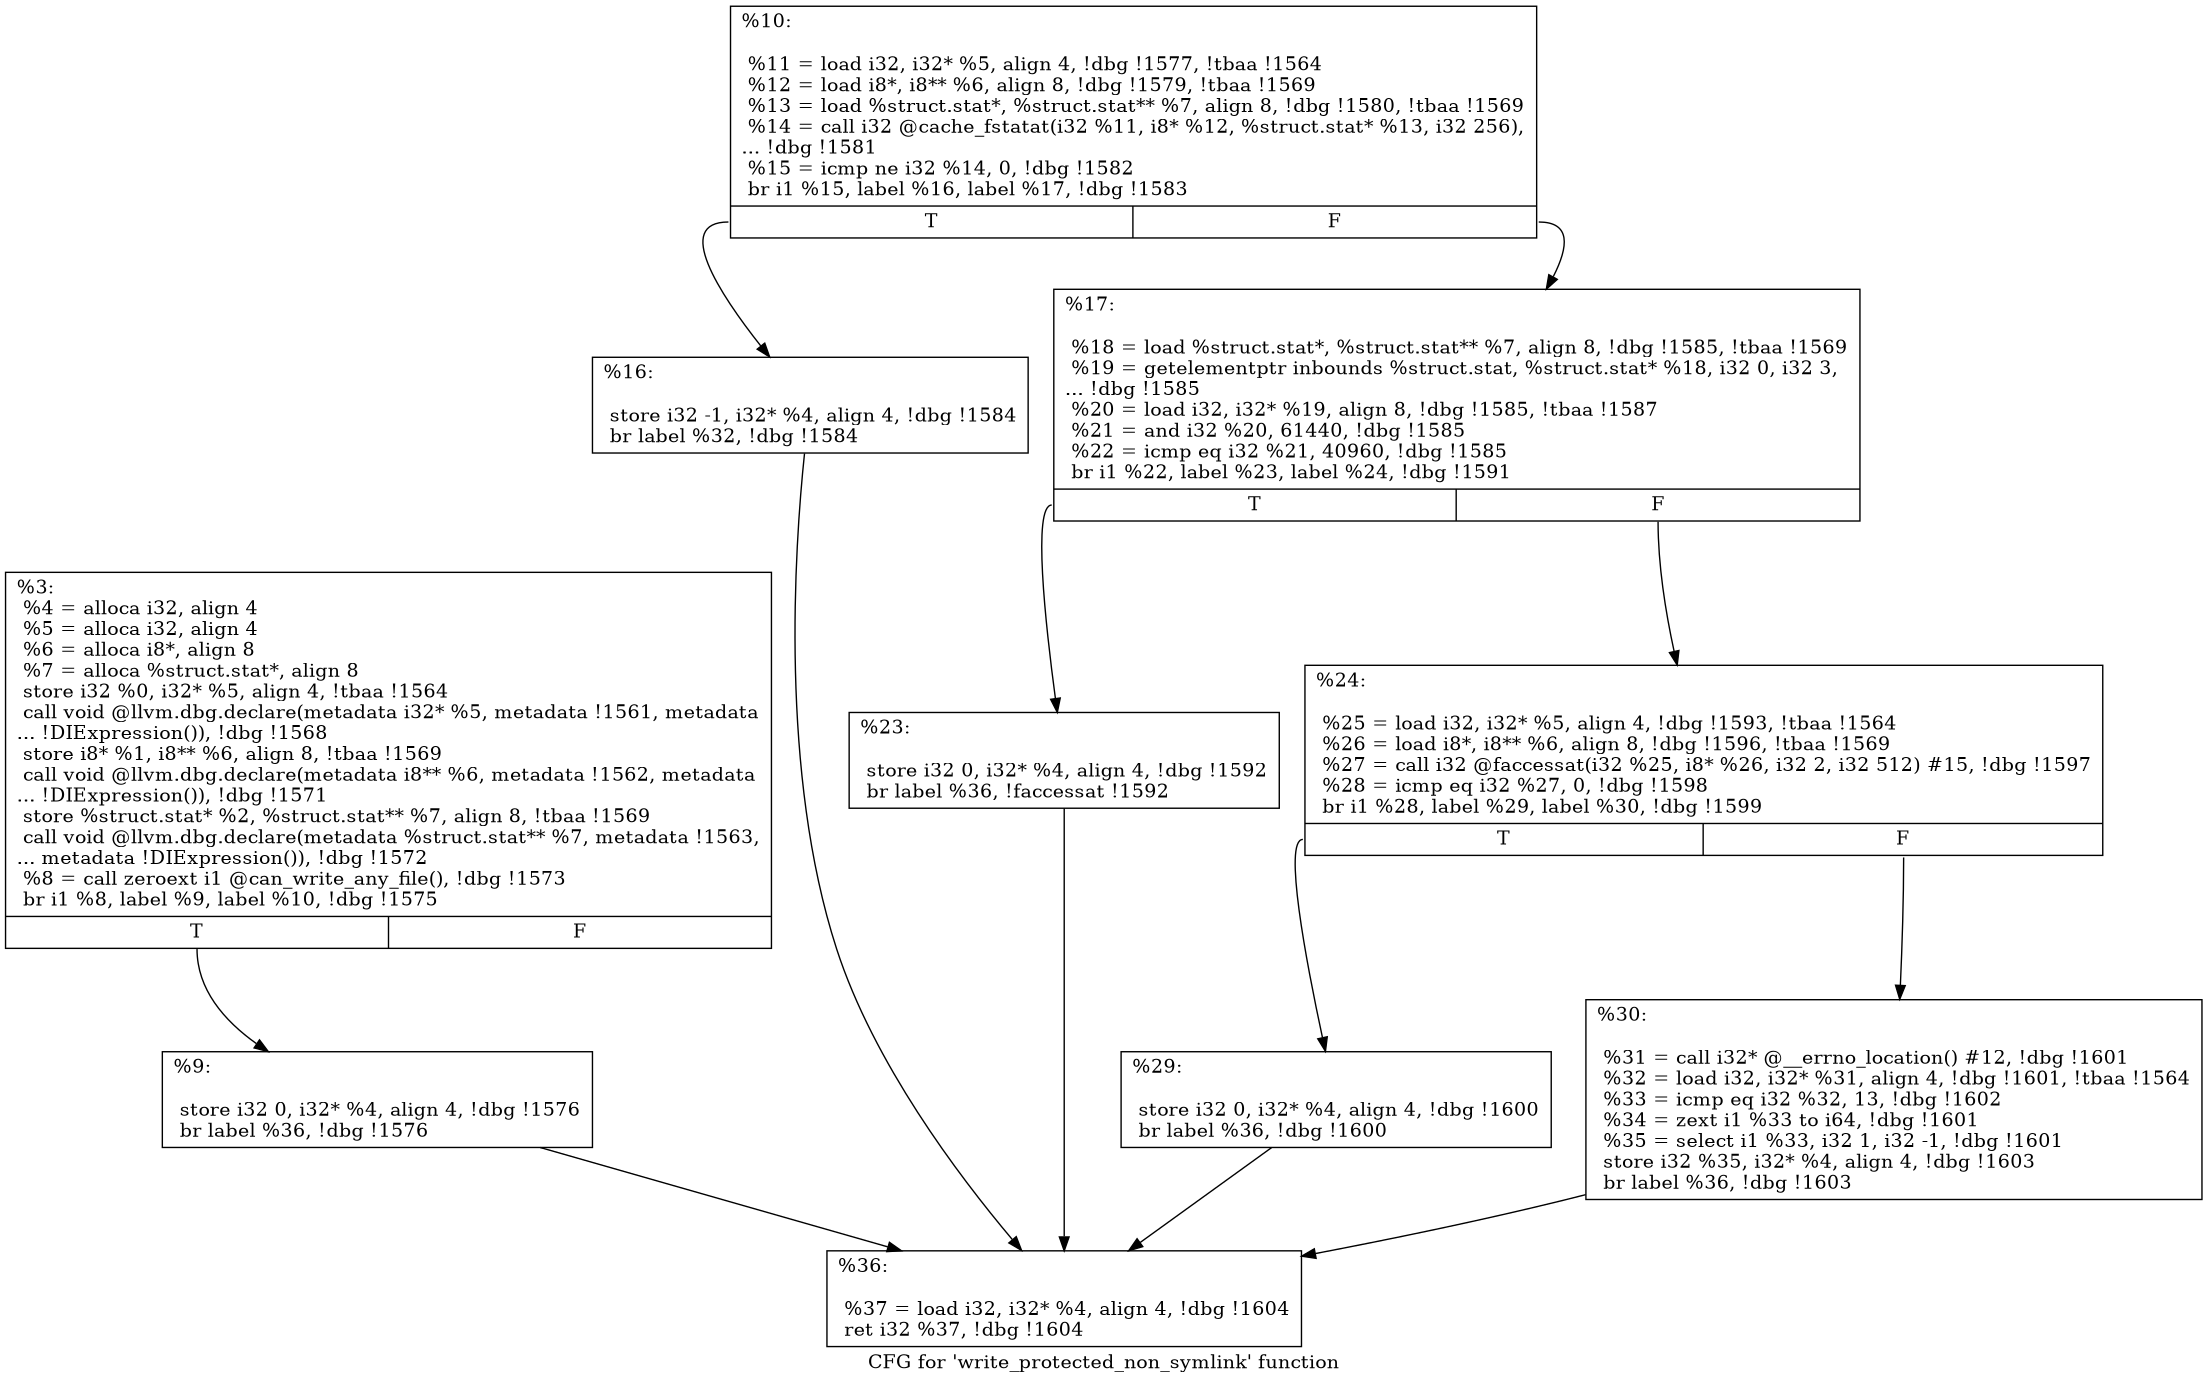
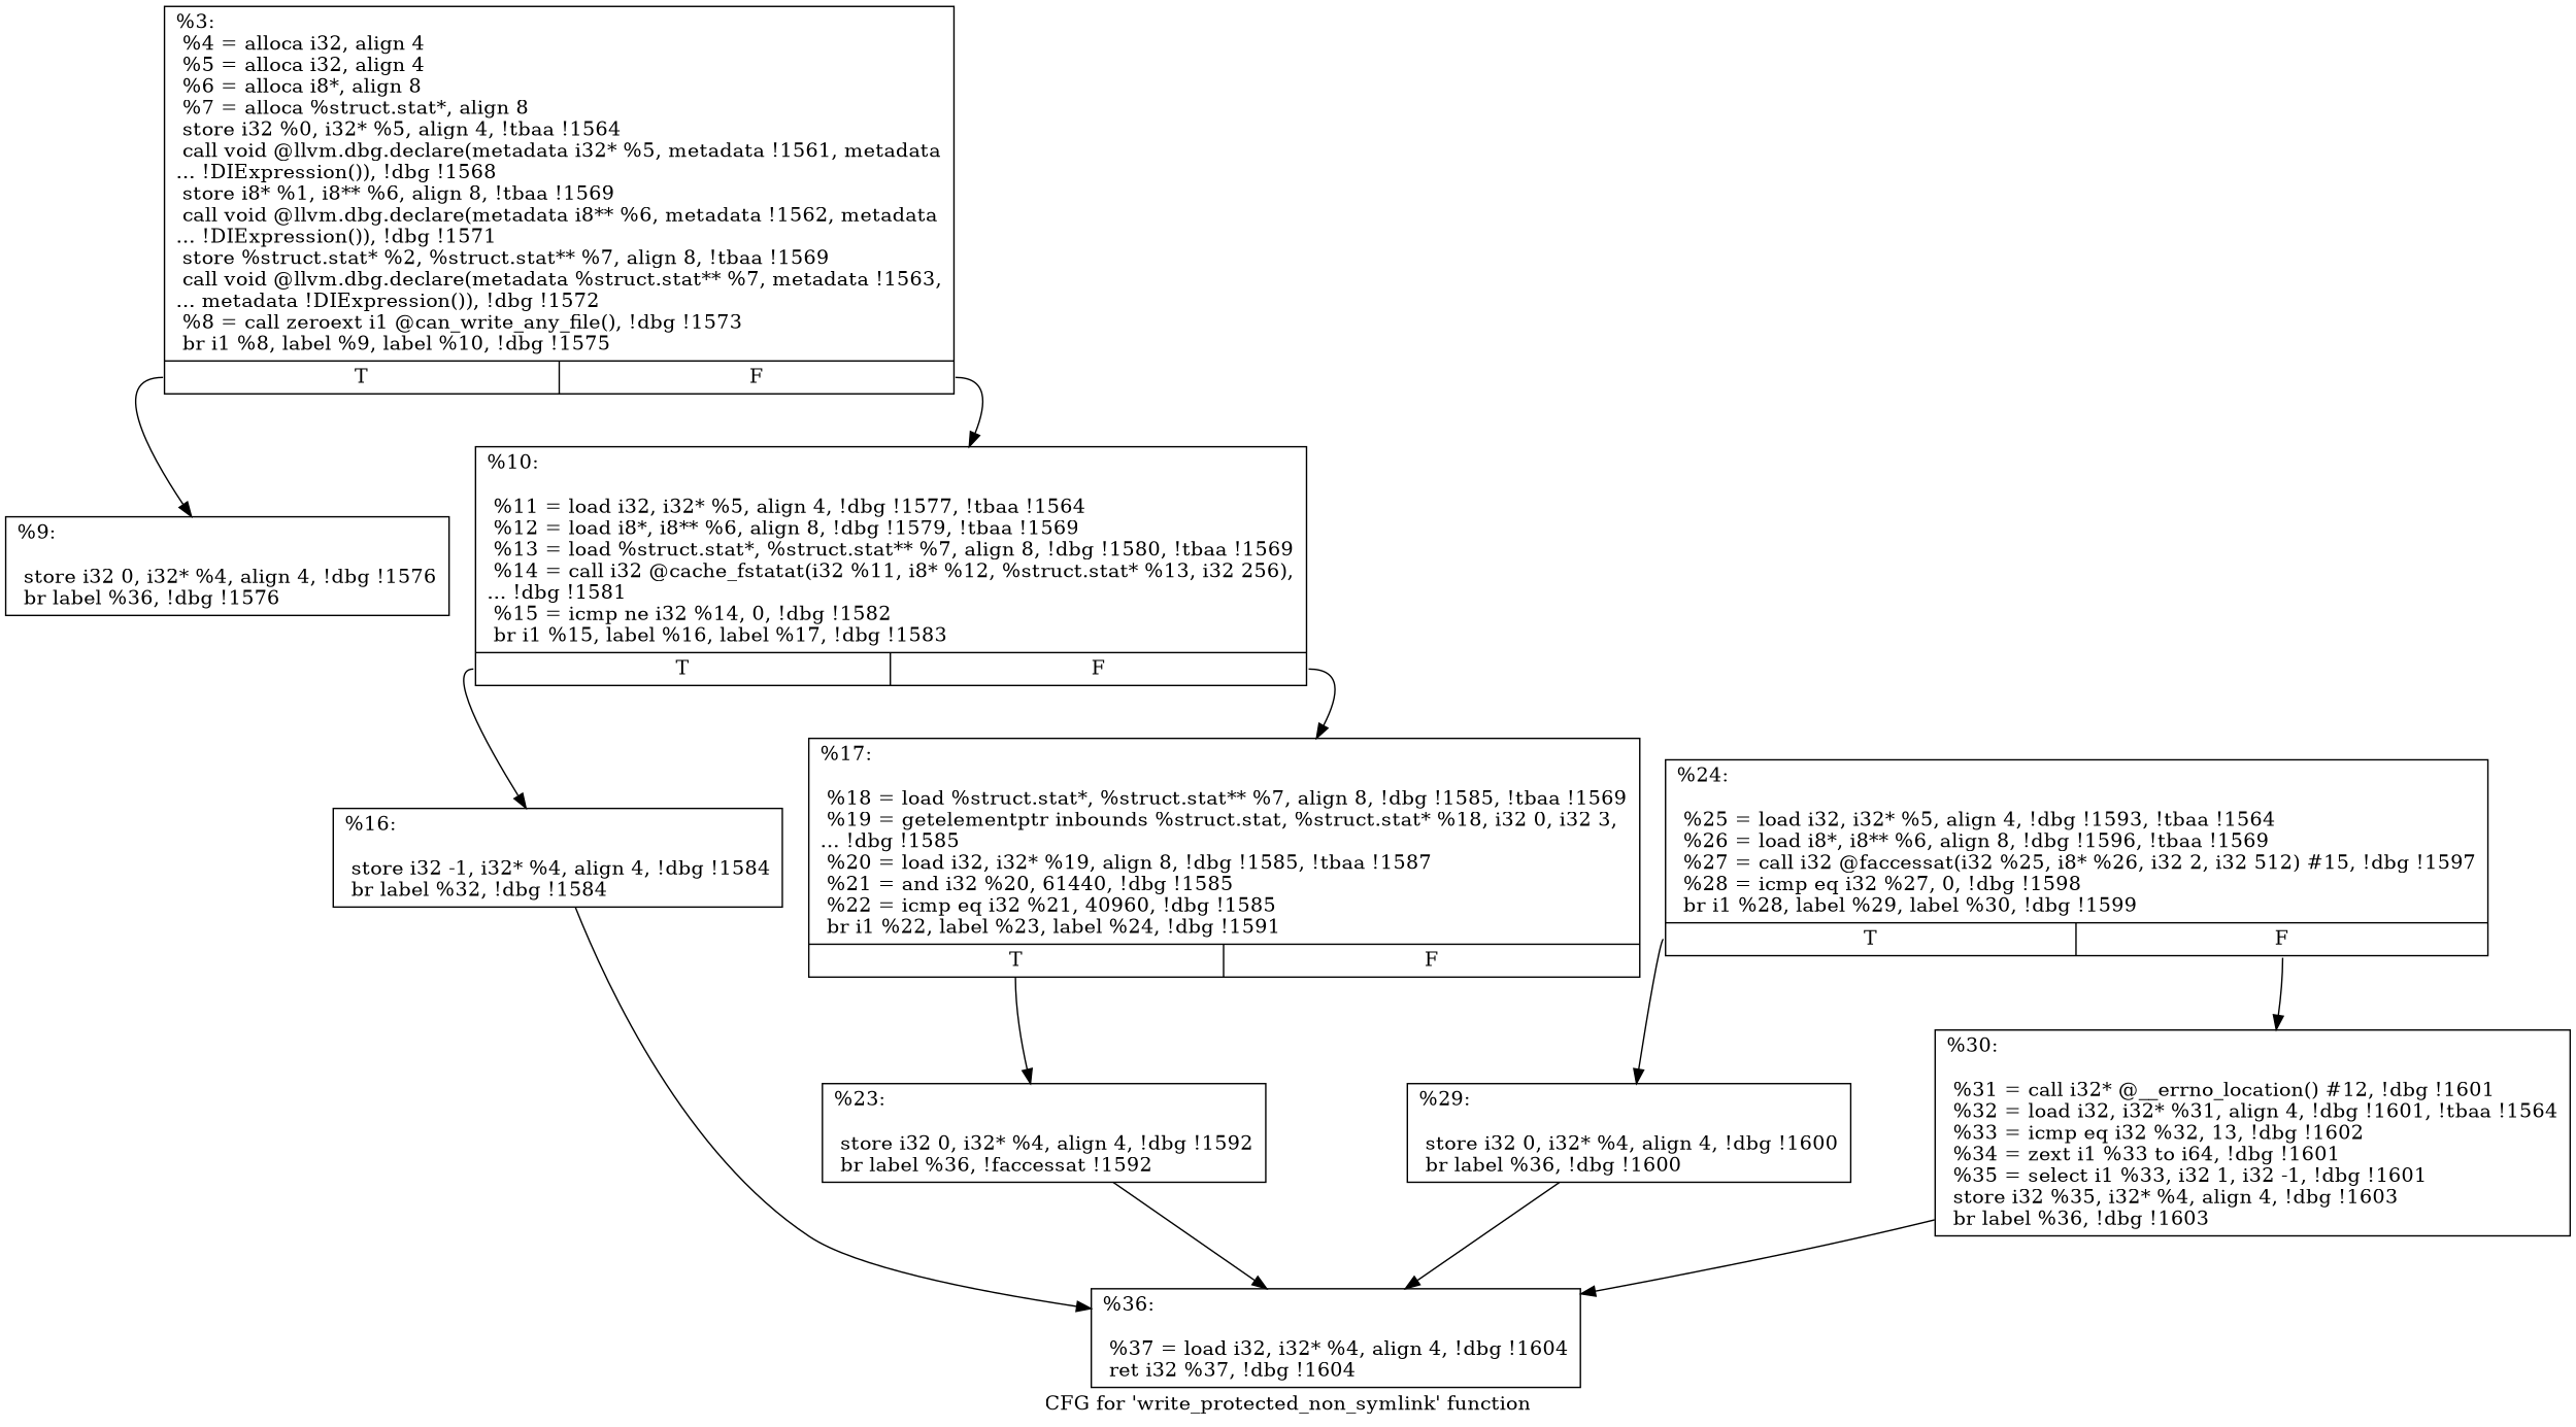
  digraph {
    label="CFG for 'write_protected_non_symlink' function"
    node [shape=record]
    n1 [label="{%3:\l  %4 = alloca i32, align 4\l  %5 = alloca i32, align 4\l  %6 = alloca i8*, align 8\l  %7 = alloca %struct.stat*, align 8\l  store i32 %0, i32* %5, align 4, !tbaa !1564\l  call void @llvm.dbg.declare(metadata i32* %5, metadata !1561, metadata\l... !DIExpression()), !dbg !1568\l  store i8* %1, i8** %6, align 8, !tbaa !1569\l  call void @llvm.dbg.declare(metadata i8** %6, metadata !1562, metadata\l... !DIExpression()), !dbg !1571\l  store %struct.stat* %2, %struct.stat** %7, align 8, !tbaa !1569\l  call void @llvm.dbg.declare(metadata %struct.stat** %7, metadata !1563,\l... metadata !DIExpression()), !dbg !1572\l  %8 = call zeroext i1 @can_write_any_file(), !dbg !1573\l  br i1 %8, label %9, label %10, !dbg !1575\l|{<s0>T|<s1>F}}"]
    n2 [label="{%9:\l\l  store i32 0, i32* %4, align 4, !dbg !1576\l  br label %36, !dbg !1576\l}"]
    n3 [label="{%10:\l\l  %11 = load i32, i32* %5, align 4, !dbg !1577, !tbaa !1564\l  %12 = load i8*, i8** %6, align 8, !dbg !1579, !tbaa !1569\l  %13 = load %struct.stat*, %struct.stat** %7, align 8, !dbg !1580, !tbaa !1569\l  %14 = call i32 @cache_fstatat(i32 %11, i8* %12, %struct.stat* %13, i32 256),\l... !dbg !1581\l  %15 = icmp ne i32 %14, 0, !dbg !1582\l  br i1 %15, label %16, label %17, !dbg !1583\l|{<s0>T|<s1>F}}"]
    n4 [label="{%36:\l\l  %37 = load i32, i32* %4, align 4, !dbg !1604\l  ret i32 %37, !dbg !1604\l}"]
    n5 [label="{%16:\l\l  store i32 -1, i32* %4, align 4, !dbg !1584\l  br label %32, !dbg !1584\l}"]
    n6 [label="{%17:\l\l  %18 = load %struct.stat*, %struct.stat** %7, align 8, !dbg !1585, !tbaa !1569\l  %19 = getelementptr inbounds %struct.stat, %struct.stat* %18, i32 0, i32 3,\l... !dbg !1585\l  %20 = load i32, i32* %19, align 8, !dbg !1585, !tbaa !1587\l  %21 = and i32 %20, 61440, !dbg !1585\l  %22 = icmp eq i32 %21, 40960, !dbg !1585\l  br i1 %22, label %23, label %24, !dbg !1591\l|{<s0>T|<s1>F}}"]
    n7 [label="{%23:\l\l  store i32 0, i32* %4, align 4, !dbg !1592\l  br label %36, !faccessat !1592\l}"]
    n8 [label="{%24:\l\l  %25 = load i32, i32* %5, align 4, !dbg !1593, !tbaa !1564\l  %26 = load i8*, i8** %6, align 8, !dbg !1596, !tbaa !1569\l  %27 = call i32 @faccessat(i32 %25, i8* %26, i32 2, i32 512) #15, !dbg !1597\l  %28 = icmp eq i32 %27, 0, !dbg !1598\l  br i1 %28, label %29, label %30, !dbg !1599\l|{<s0>T|<s1>F}}"]
    n9 [label="{%29:\l\l  store i32 0, i32* %4, align 4, !dbg !1600\l  br label %36, !dbg !1600\l}"]
    n10 [label="{%30:\l\l  %31 = call i32* @__errno_location() #12, !dbg !1601\l  %32 = load i32, i32* %31, align 4, !dbg !1601, !tbaa !1564\l  %33 = icmp eq i32 %32, 13, !dbg !1602\l  %34 = zext i1 %33 to i64, !dbg !1601\l  %35 = select i1 %33, i32 1, i32 -1, !dbg !1601\l  store i32 %35, i32* %4, align 4, !dbg !1603\l  br label %36, !dbg !1603\l}"]
    n1 -> n2 [tailport=s0]
-   n2 -> n4
+   n1 -> n3 [tailport=s1]
    n3 -> n5 [tailport=s0]
    n3 -> n6 [tailport=s1]
    n5 -> n4
    n6 -> n7 [tailport=s0]
-   n6 -> n8 [tailport=s1]
    n7 -> n4
    n8 -> n9 [tailport=s0]
    n8 -> n10 [tailport=s1]
    n9 -> n4
    n10 -> n4
  }
